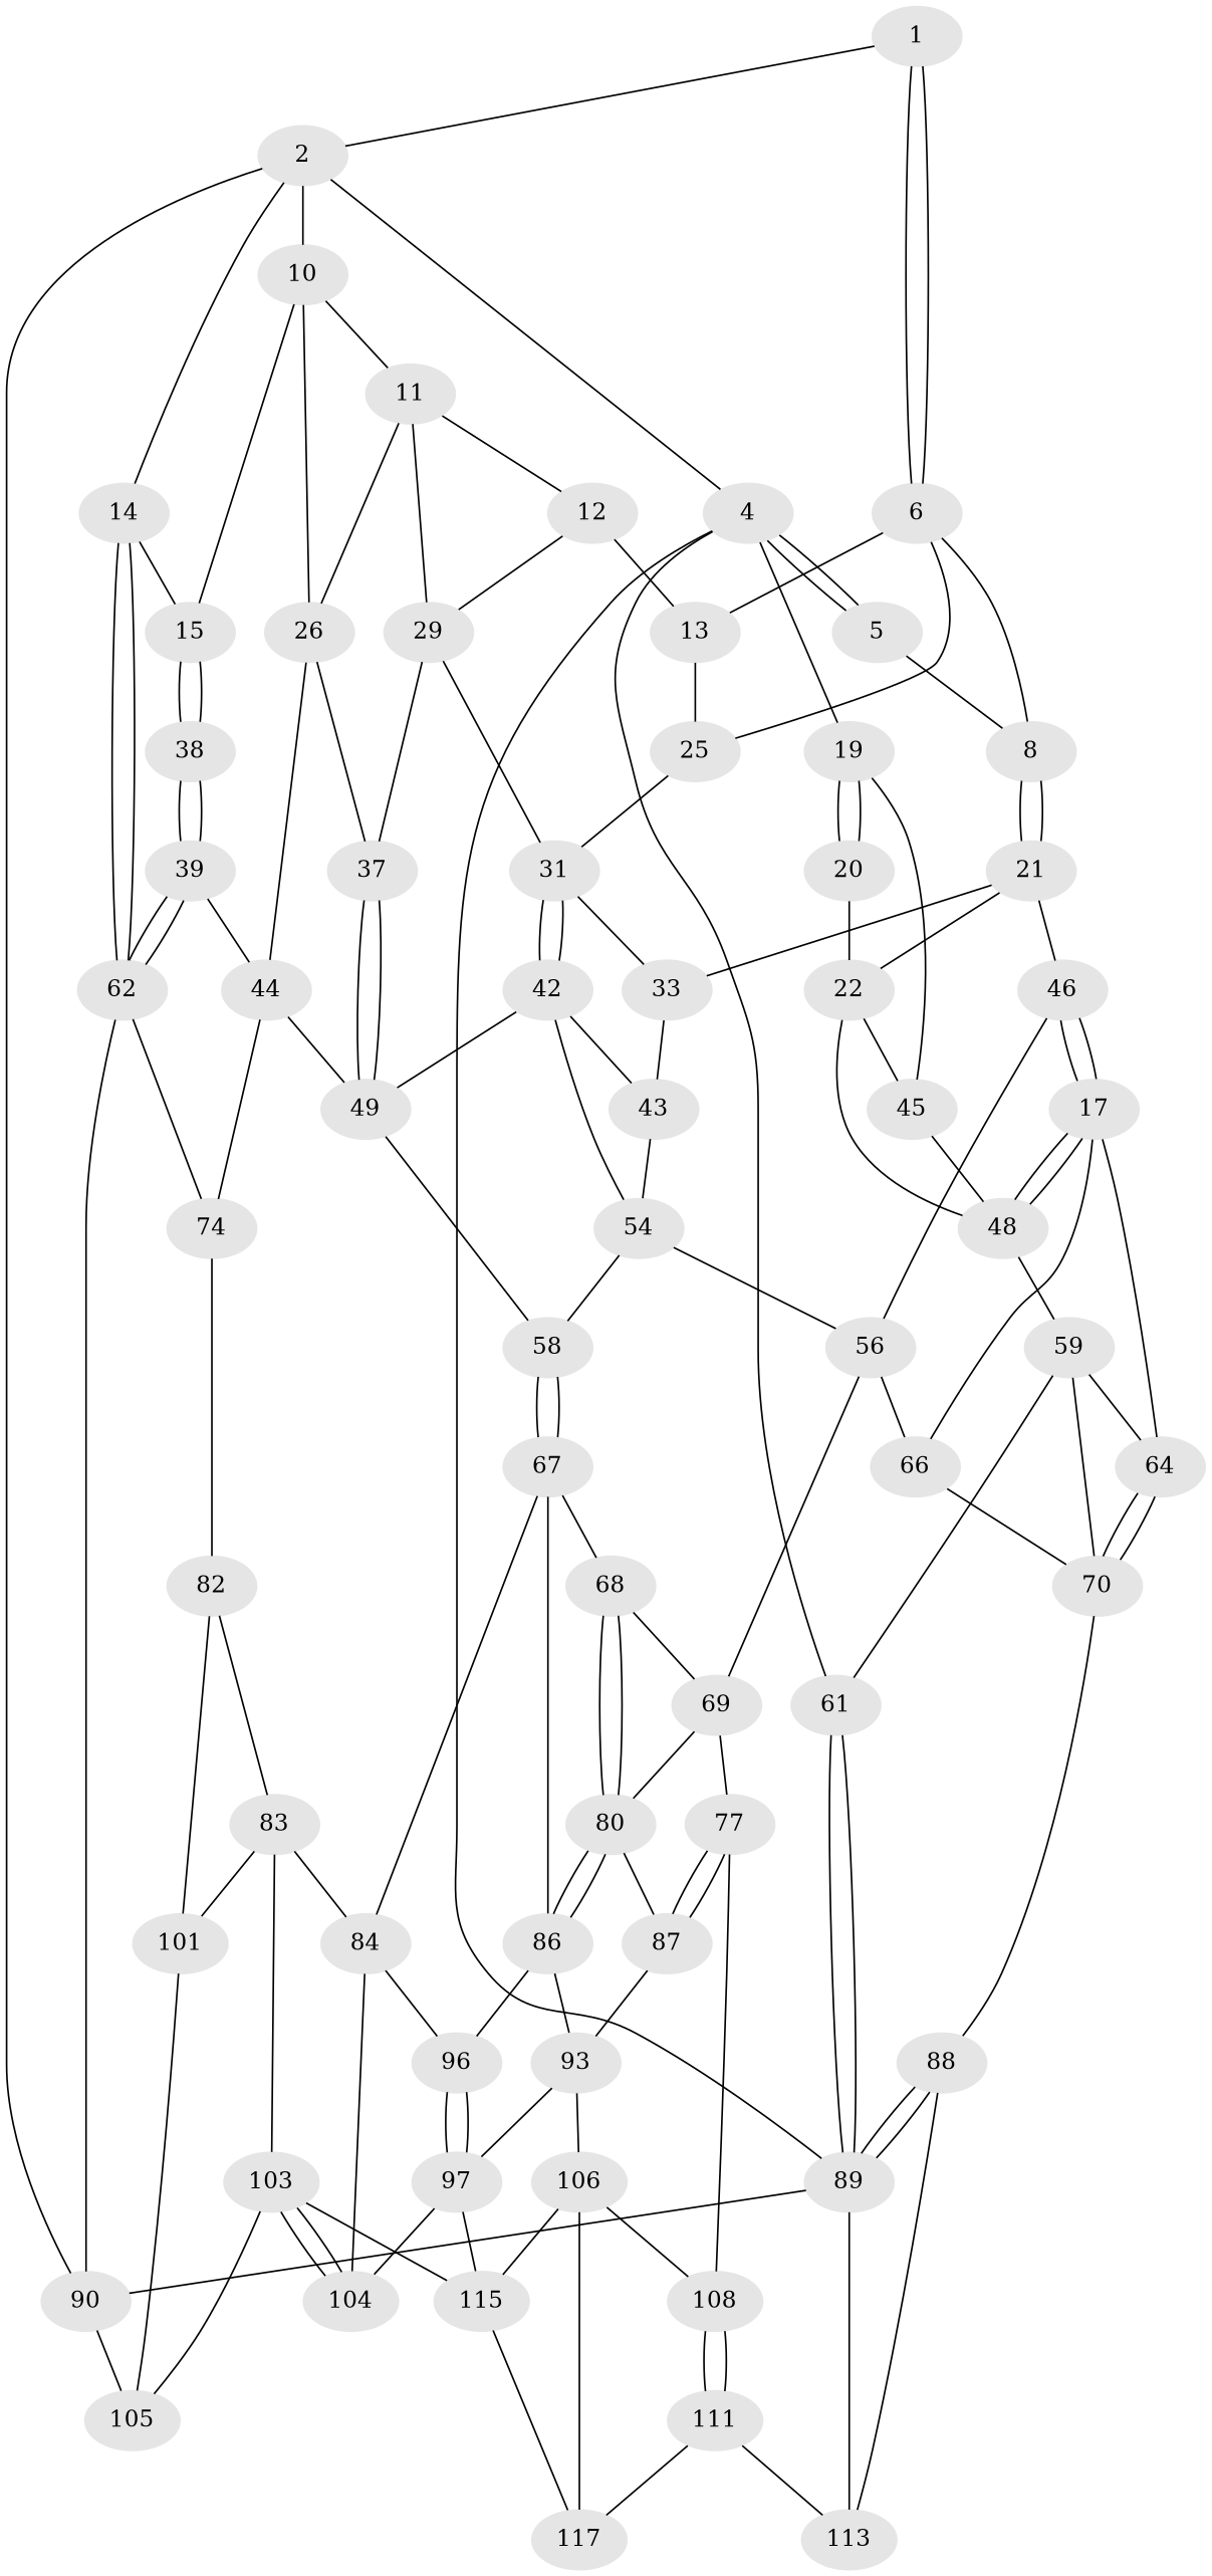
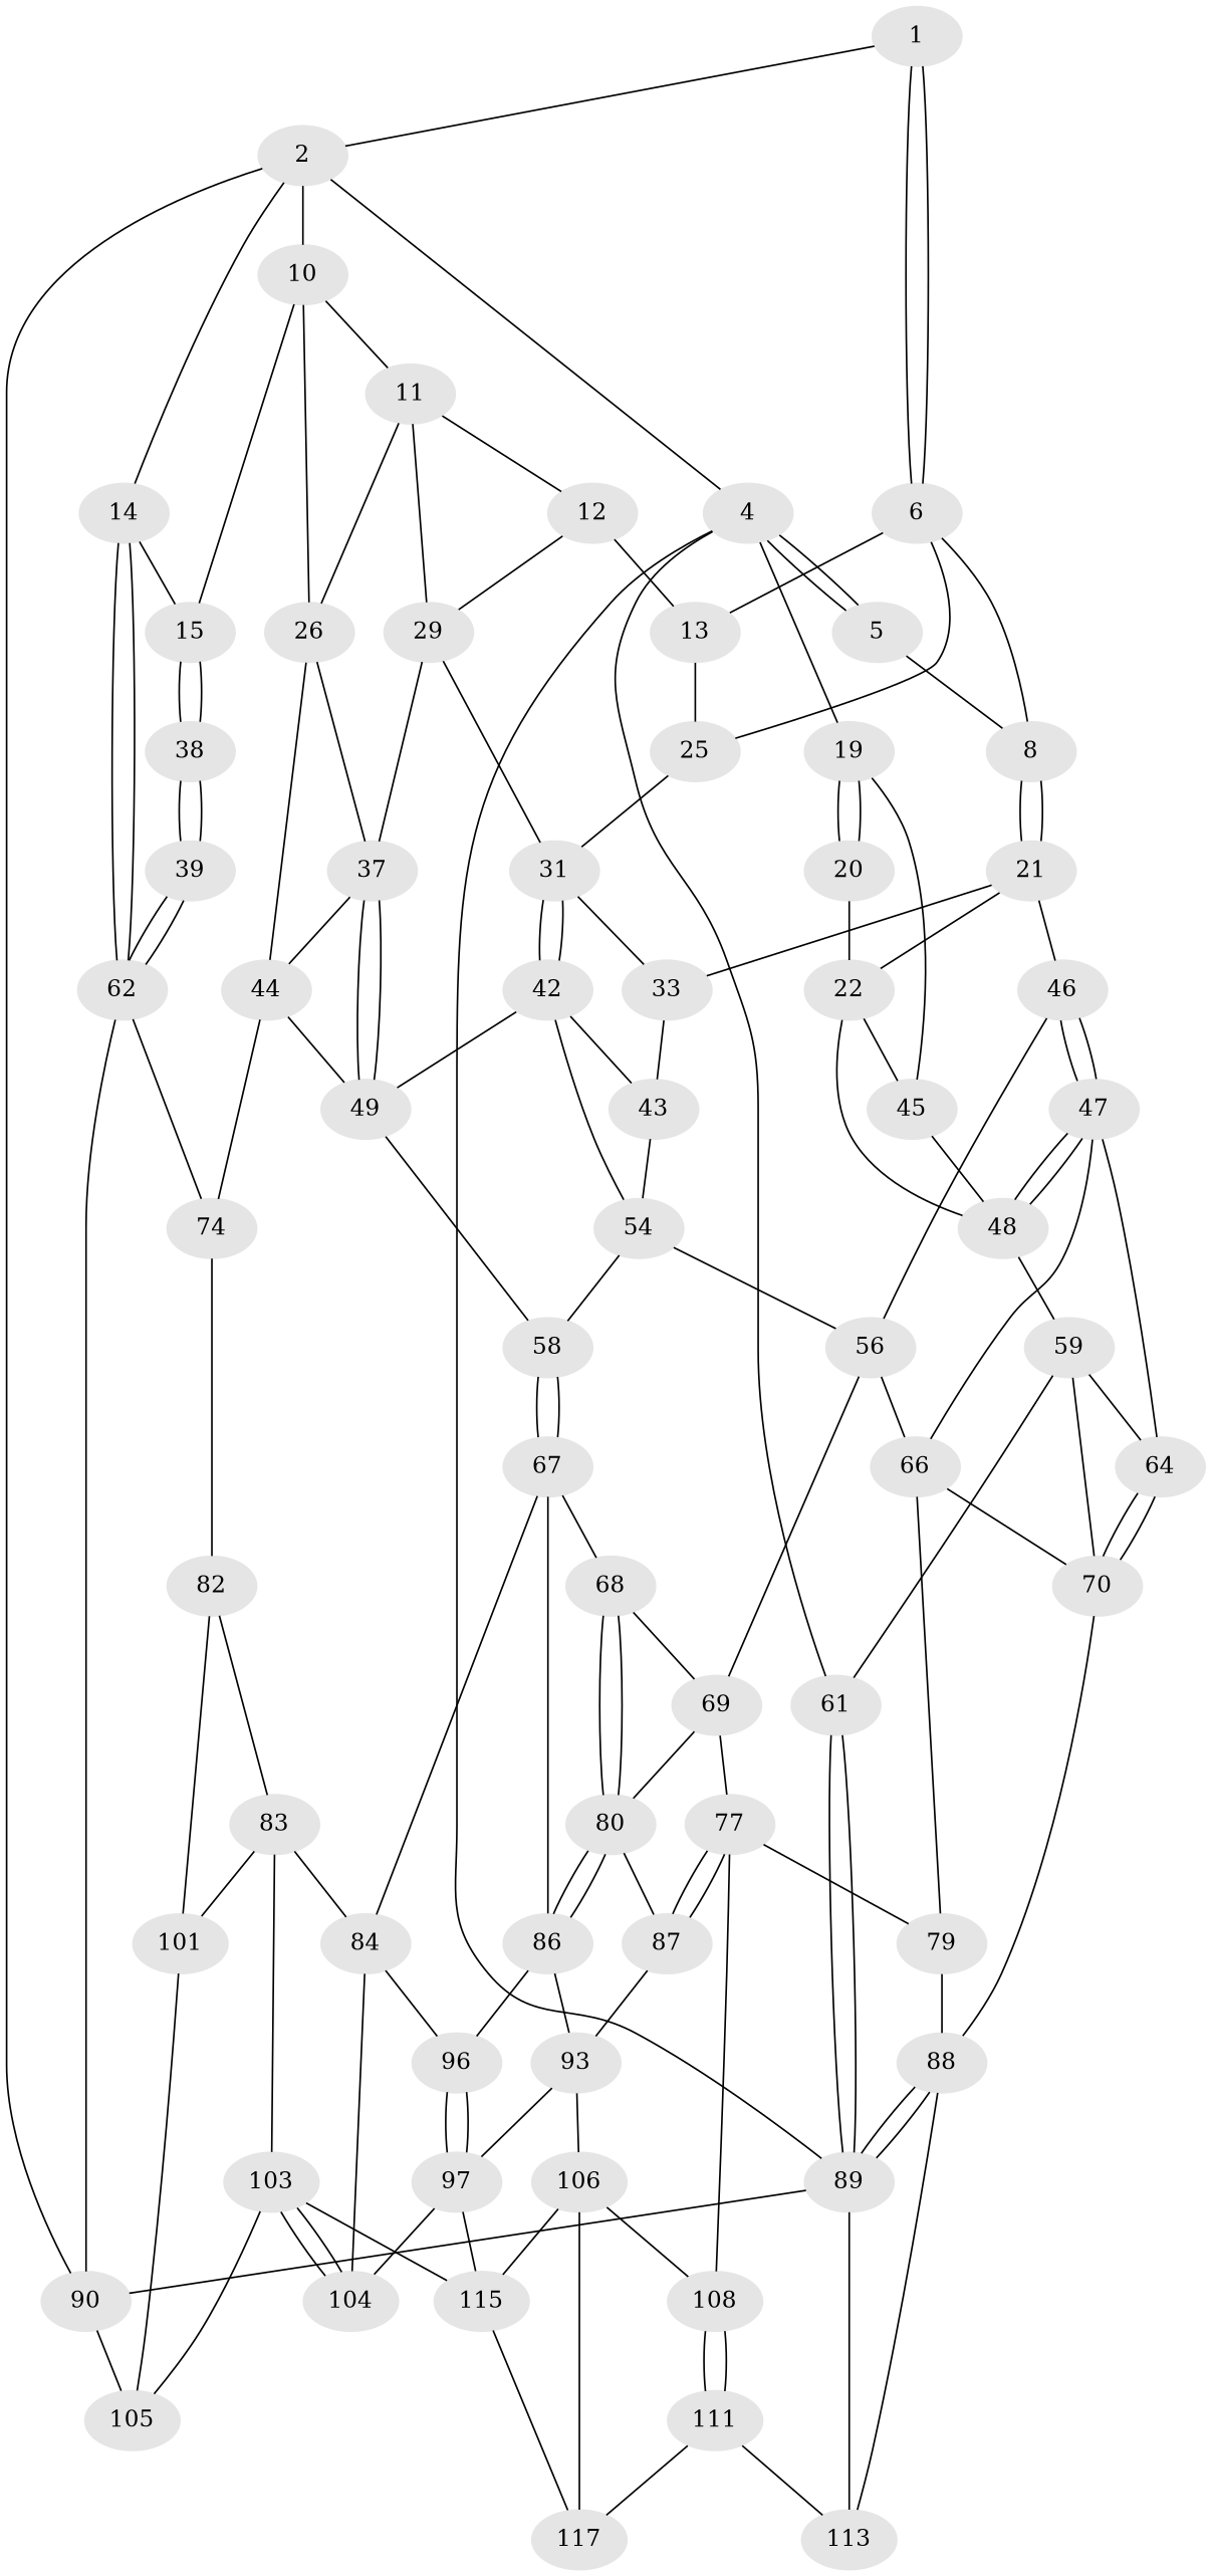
  graph {
    node [color=gray90 style=filled]
    2 [super="+3"]
    1
    6 [super="+7"]
    4 [super="+18"]
    10 [super="+17"]
    14
    90 [super="+91"]
    8 [super="+9"]
    13 [super="+24"]
    25
    5
    19 [super="+41"]
    61
    89 [super="+110"]
    11 [super="+27"]
    15 [super="+16"]
    26 [super="+36"]
    62 [super="+73"]
    105 [super="+118"]
    20 [super="+23"]
    45
    113
    21 [super="+35"]
    31 [super="+32"]
    22 [super="+44"]
    33 [super="+34"]
    46
    12 [super="+28"]
    29 [super="+30"]
    38
    37
    n32 [label=44 super="+51"]
    74 [super="+75"]
    39
    48 [super="+57"]
    43 [super="+53"]
-   47 [super="+63" label=17]
+   47 [super="+63"]
    56 [super="+65"]
    59 [super="+60"]
    42 [super="+50"]
    49 [super="+52"]
    54 [super="+55"]
    58
    82 [super="+94"]
    64
    66 [super="+71"]
    69 [super="+76"]
    70 [super="+72"]
+   79
    67 [super="+85"]
    80 [super="+81"]
    77 [super="+78"]
    68
    84 [super="+95"]
    86 [super="+92"]
    88 [super="+100"]
    96
    104
    93 [super="+99"]
    87
    108 [super="+109"]
    83 [super="+102"]
    101
    111 [super="+112"]
    103 [super="+114"]
    115 [super="+116"]
    97 [super="+98"]
    106 [super="+107"]
    117
    2 -- 4
    2 -- 10
    2 -- 14
    2 -- 90
    1 -- 2
    1 -- 6
    1 -- 6
    6 -- 8
    6 -- 13
    6 -- 25
    4 -- 5
    4 -- 5
    4 -- 19
    4 -- 61
    4 -- 89
    10 -- 11
    10 -- 15
    10 -- 26
    14 -- 15
    14 -- 62
    14 -- 62
    90 -- 105 [weight=2]
    8 -- 21
    8 -- 21
    13 -- 25
    25 -- 31
    5 -- 8
    19 -- 20 [weight=2]
    19 -- 20
    19 -- 45
    61 -- 89
    61 -- 89
    89 -- 90
    89 -- 113
    11 -- 26
    11 -- 12
    11 -- 29
    15 -- 38 [weight=2]
    15 -- 38
    26 -- 37
    26 -- n32
    62 -- 90
    62 -- 74
    20 -- 22
    45 -- 48
    21 -- 22
    21 -- 33
    21 -- 46
    31 -- 33
    31 -- 42
    31 -- 42
    22 -- 45
    22 -- 48
    33 -- 43 [weight=2]
    46 -- 47
    46 -- 47
    46 -- 56
    12 -- 13 [weight=2]
    12 -- 29
    29 -- 31
    29 -- 37
    38 -- 39
    38 -- 39
    37 -- 49
    37 -- 49
    n32 -- 74
    n32 -- 49
    74 -- 82 [weight=2]
    39 -- 62
    39 -- 62
-   39 -- n32
+   37 -- n32
    48 -- 59
    43 -- 54
    47 -- 48
    47 -- 48
    47 -- 64
    47 -- 66
    56 -- 66
    56 -- 69
    59 -- 61
    59 -- 64
    59 -- 70
    42 -- 43
    42 -- 49
    42 -- 54
    49 -- 58
    54 -- 56
    54 -- 58
    58 -- 67
    58 -- 67
    82 -- 83
    82 -- 101
    64 -- 70
    64 -- 70
    66 -- 70
+   66 -- 79
    69 -- 80
    69 -- 77
    70 -- 88
+   79 -- 88
    67 -- 68
    67 -- 84
    67 -- 86
    80 -- 86
    80 -- 86
    80 -- 87
+   77 -- 79
    77 -- 87
    77 -- 87
    77 -- 108
    68 -- 69
    68 -- 80
    68 -- 80
    84 -- 96
    84 -- 104
    86 -- 96
    86 -- 93
    88 -- 89
    88 -- 89
    88 -- 113
    96 -- 97
    96 -- 97
    93 -- 97
    93 -- 106
    87 -- 93
    108 -- 111 [weight=2]
    108 -- 111
    83 -- 84
    83 -- 101
    83 -- 103
    101 -- 105
    111 -- 113
    111 -- 117
    103 -- 105
    103 -- 104
    103 -- 104
    103 -- 115
    115 -- 117
    97 -- 104
    97 -- 115
    106 -- 108
    106 -- 115
    106 -- 117
  }
